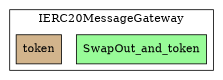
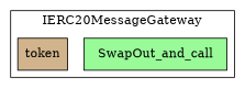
  strict digraph {
    rankdir=TB
    node [shape=box style=filled]
-   n1 [label=SwapOut_and_token fillcolor=palegreen]
+   n1 [label=SwapOut_and_call fillcolor=palegreen]
    n2 [label=token fillcolor=tan]
    subgraph cluster_1 {
      label="[Solidity]"
    }
    subgraph cluster_2 {
      label=IERC20MessageGateway
      n1
      n2
    }
  }
